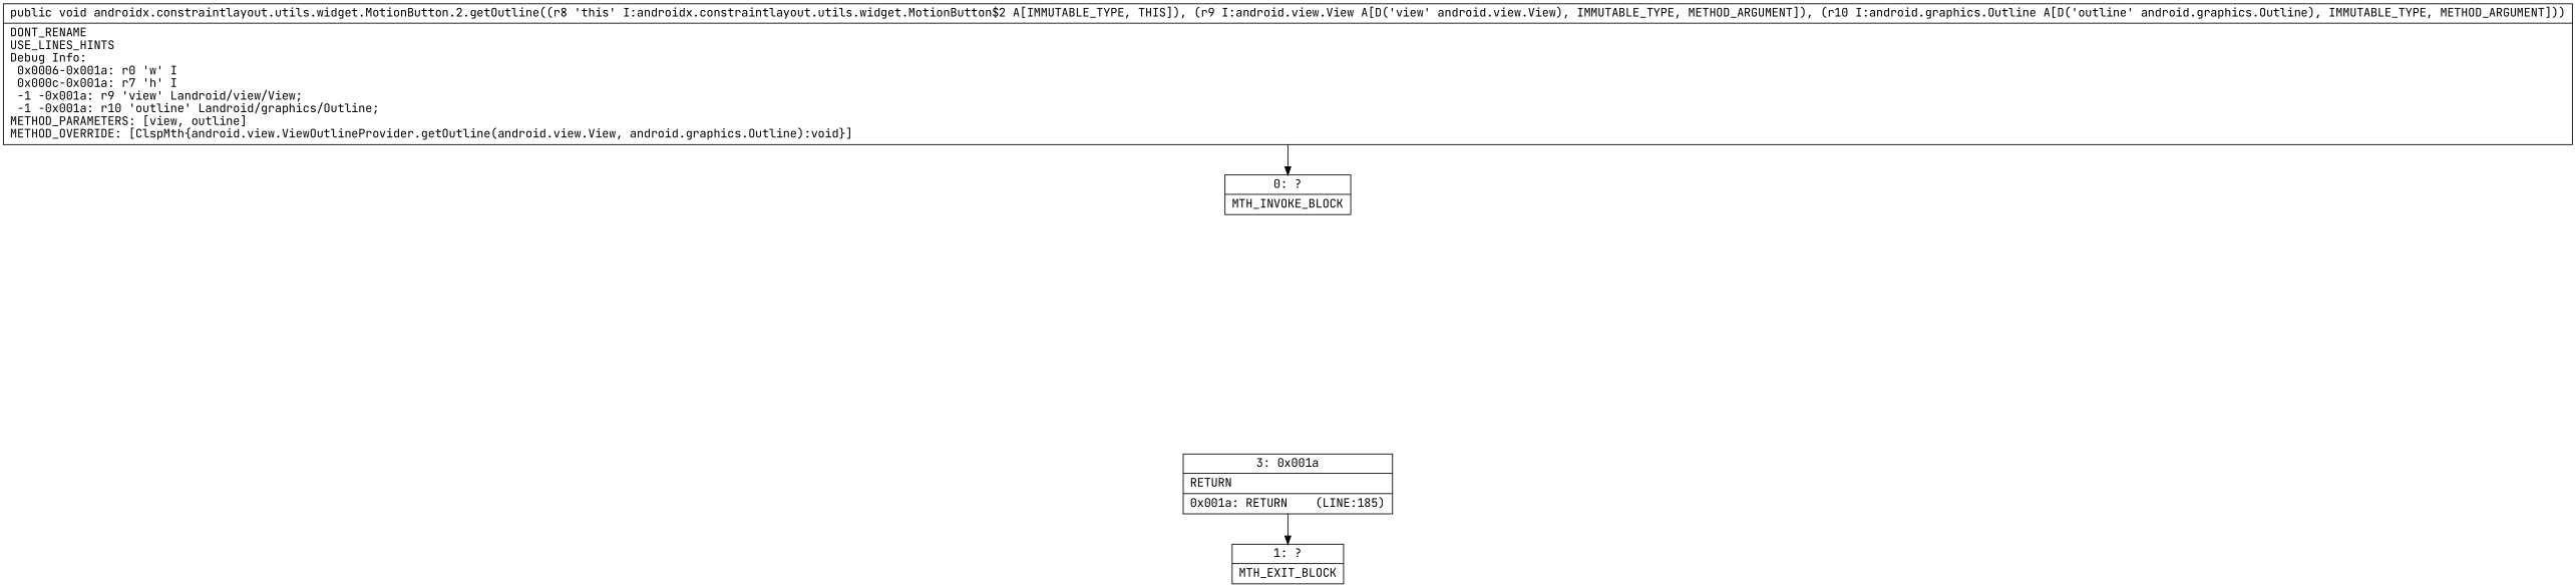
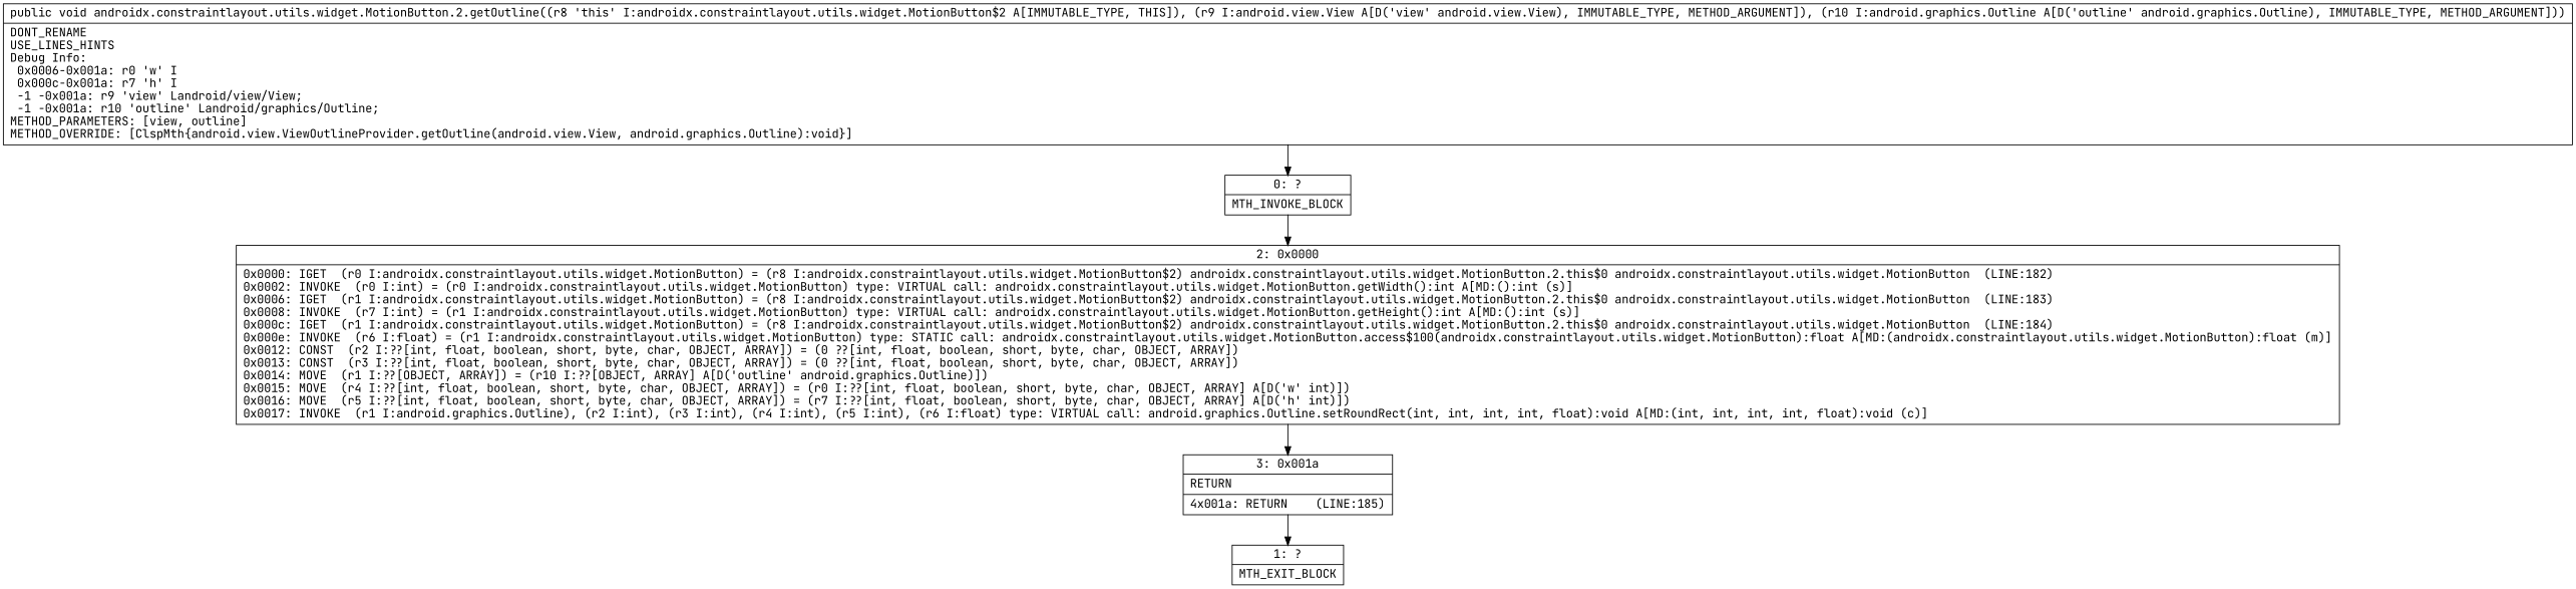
  digraph {
    fontname="JetBrains Mono"
    node [fontname="JetBrains Mono" shape=record]
    edge [fontname="JetBrains Mono"]
    n1 [label="{0\:\ ?|MTH_INVOKE_BLOCK\l}"]
-   n3 [label="{3\:\ 0x001a|RETURN\l|0x001a: RETURN    (LINE:185)\l}"]
+   n2 [label="{2\:\ 0x0000|0x0000: IGET  (r0 I:androidx.constraintlayout.utils.widget.MotionButton) = (r8 I:androidx.constraintlayout.utils.widget.MotionButton$2) androidx.constraintlayout.utils.widget.MotionButton.2.this$0 androidx.constraintlayout.utils.widget.MotionButton  (LINE:182)\l0x0002: INVOKE  (r0 I:int) = (r0 I:androidx.constraintlayout.utils.widget.MotionButton) type: VIRTUAL call: androidx.constraintlayout.utils.widget.MotionButton.getWidth():int A[MD:():int (s)]\l0x0006: IGET  (r1 I:androidx.constraintlayout.utils.widget.MotionButton) = (r8 I:androidx.constraintlayout.utils.widget.MotionButton$2) androidx.constraintlayout.utils.widget.MotionButton.2.this$0 androidx.constraintlayout.utils.widget.MotionButton  (LINE:183)\l0x0008: INVOKE  (r7 I:int) = (r1 I:androidx.constraintlayout.utils.widget.MotionButton) type: VIRTUAL call: androidx.constraintlayout.utils.widget.MotionButton.getHeight():int A[MD:():int (s)]\l0x000c: IGET  (r1 I:androidx.constraintlayout.utils.widget.MotionButton) = (r8 I:androidx.constraintlayout.utils.widget.MotionButton$2) androidx.constraintlayout.utils.widget.MotionButton.2.this$0 androidx.constraintlayout.utils.widget.MotionButton  (LINE:184)\l0x000e: INVOKE  (r6 I:float) = (r1 I:androidx.constraintlayout.utils.widget.MotionButton) type: STATIC call: androidx.constraintlayout.utils.widget.MotionButton.access$100(androidx.constraintlayout.utils.widget.MotionButton):float A[MD:(androidx.constraintlayout.utils.widget.MotionButton):float (m)]\l0x0012: CONST  (r2 I:??[int, float, boolean, short, byte, char, OBJECT, ARRAY]) = (0 ??[int, float, boolean, short, byte, char, OBJECT, ARRAY]) \l0x0013: CONST  (r3 I:??[int, float, boolean, short, byte, char, OBJECT, ARRAY]) = (0 ??[int, float, boolean, short, byte, char, OBJECT, ARRAY]) \l0x0014: MOVE  (r1 I:??[OBJECT, ARRAY]) = (r10 I:??[OBJECT, ARRAY] A[D('outline' android.graphics.Outline)]) \l0x0015: MOVE  (r4 I:??[int, float, boolean, short, byte, char, OBJECT, ARRAY]) = (r0 I:??[int, float, boolean, short, byte, char, OBJECT, ARRAY] A[D('w' int)]) \l0x0016: MOVE  (r5 I:??[int, float, boolean, short, byte, char, OBJECT, ARRAY]) = (r7 I:??[int, float, boolean, short, byte, char, OBJECT, ARRAY] A[D('h' int)]) \l0x0017: INVOKE  (r1 I:android.graphics.Outline), (r2 I:int), (r3 I:int), (r4 I:int), (r5 I:int), (r6 I:float) type: VIRTUAL call: android.graphics.Outline.setRoundRect(int, int, int, int, float):void A[MD:(int, int, int, int, float):void (c)]\l}"]
+   n3 [label="{3\:\ 0x001a|RETURN\l|4x001a: RETURN    (LINE:185)\l}"]
    n4 [label="{1\:\ ?|MTH_EXIT_BLOCK\l}"]
    n5 [label="{public void androidx.constraintlayout.utils.widget.MotionButton.2.getOutline((r8 'this' I:androidx.constraintlayout.utils.widget.MotionButton$2 A[IMMUTABLE_TYPE, THIS]), (r9 I:android.view.View A[D('view' android.view.View), IMMUTABLE_TYPE, METHOD_ARGUMENT]), (r10 I:android.graphics.Outline A[D('outline' android.graphics.Outline), IMMUTABLE_TYPE, METHOD_ARGUMENT]))  | DONT_RENAME\lUSE_LINES_HINTS\lDebug Info:\l  0x0006\-0x001a: r0 'w' I\l  0x000c\-0x001a: r7 'h' I\l  \-1 \-0x001a: r9 'view' Landroid\/view\/View;\l  \-1 \-0x001a: r10 'outline' Landroid\/graphics\/Outline;\lMETHOD_PARAMETERS: [view, outline]\lMETHOD_OVERRIDE: [ClspMth\{android.view.ViewOutlineProvider.getOutline(android.view.View, android.graphics.Outline):void\}]\l}"]
+   n1 -> n2
+   n2 -> n3
    n3 -> n4
    n5 -> n1
  }
